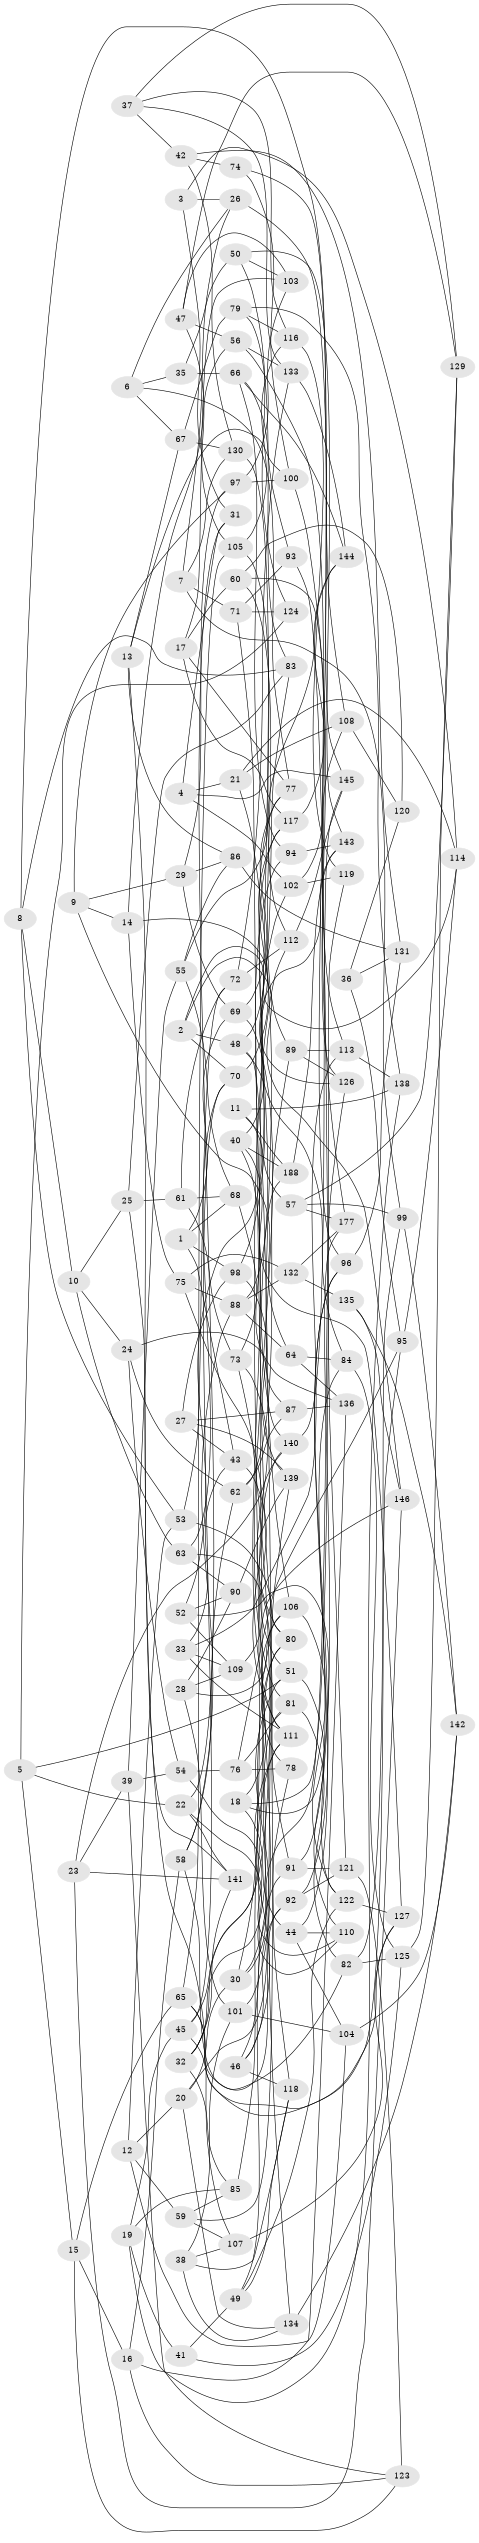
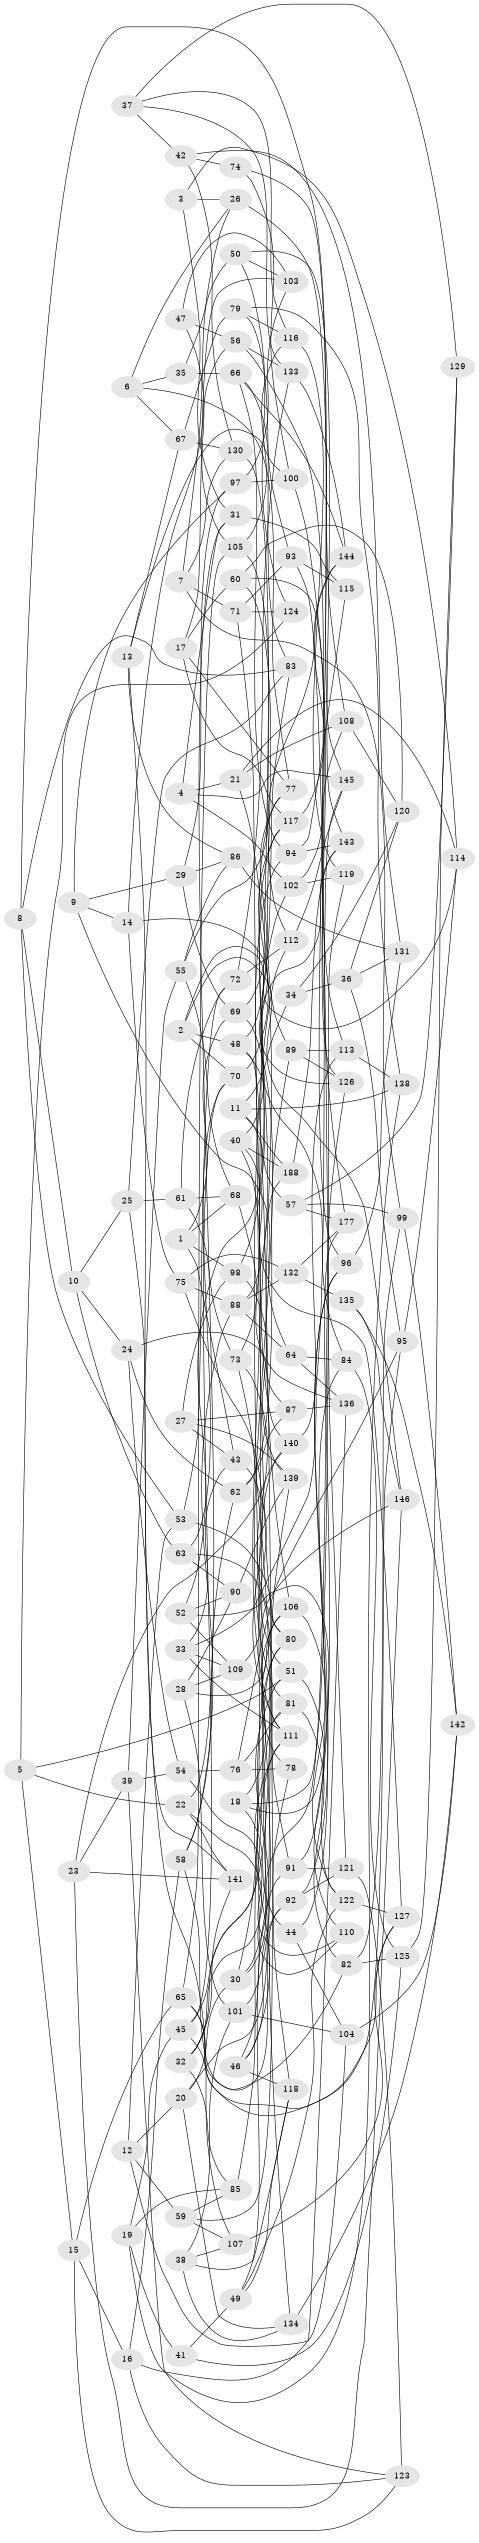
  graph {
    rankdir=LR
    node [color=gray90 style=filled]
    1
    43
    68
    69
    98
    51
    136
    77
    81
    102
    139
    2
    48
    70
    114
    146
    83
    118
    84
    117
    3
    26
    31
    96
+   115
    4
    21
    145
    108
    106
    119
    5
    124
    15
    22
    16
    65
    123
    110
    141
    6
    35
    67
    50
    66
    130
    79
    7
    71
    99
    80
    93
    142
    140
    8
    10
    53
    24
    25
    63
    78
    72
    120
    9
    14
    29
    64
    97
    56
    75
    126
    86
    100
    103
    54
    62
    87
    61
    90
    91
    11
+   34
    57
    n84 [label=188]
    138
    36
    n87 [label=177]
    129
    143
    12
    20
    59
    104
    30
    134
    107
    85
    13
    131
    127
    113
    133
    111
    88
    132
    58
    92
    105
    82
    17
    60
    89
    144
    18
    44
    122
    19
    41
    45
    49
    125
    95
    112
    23
    39
    55
    76
    73
    27
    28
    101
    109
    32
    33
    135
    94
    37
    42
    116
    74
    38
    40
    46
    121
    47
    52
    1 -- 43
    1 -- 68
    1 -- 69
    1 -- 98
    43 -- 51
    68 -- 136
    69 -- 77
    69 -- 81
    98 -- 102
    98 -- 139
    51 -- 110
    81 -- 82
    102 -- 108
    102 -- 119
    2 -- 48
    2 -- 70
    2 -- 114
    2 -- 146
    48 -- 83
    48 -- 118
    48 -- 84
    70 -- 117
    84 -- 125
    117 -- 144
    3 -- 114
    3 -- 26
    3 -- 31
    26 -- 96
+   31 -- 115
    96 -- 131
    4 -- 102
    4 -- 31
    4 -- 21
    4 -- 145
    21 -- 114
    21 -- 108
    21 -- 106
    108 -- 120
    106 -- 122
    5 -- 51
    5 -- 124
    5 -- 15
    5 -- 22
    15 -- 16
    15 -- 65
    15 -- 123
    22 -- 31
    22 -- 110
    22 -- 141
    16 -- 136
    16 -- 123
    16 -- 58
    65 -- 127
    65 -- 92
    65 -- 105
    6 -- 77
    6 -- 26
    6 -- 35
    6 -- 67
    35 -- 50
    35 -- 66
    67 -- 130
    67 -- 79
    50 -- 124
    50 -- 103
    50 -- 143
    66 -- 93
    66 -- 144
    66 -- 94
    130 -- 140
    79 -- 83
    79 -- 138
    79 -- 116
    7 -- 26
    7 -- 130
    7 -- 71
    7 -- 99
    71 -- 124
    71 -- 80
    71 -- 93
    99 -- 142
+   93 -- 115
    93 -- 121
    140 -- 145
    8 -- 83
    8 -- 108
    8 -- 10
    8 -- 53
    10 -- 24
    10 -- 25
    10 -- 63
    53 -- 78
    53 -- 72
    24 -- 54
    24 -- 62
    24 -- 87
    25 -- 83
    25 -- 141
    25 -- 61
    63 -- 70
    63 -- 90
    63 -- 91
    72 -- 133
    72 -- 112
    9 -- 14
    9 -- 29
    9 -- 64
    9 -- 97
    14 -- 56
    14 -- 75
    14 -- 126
    29 -- 69
    29 -- 97
    29 -- 86
    64 -- 136
    64 -- 84
    97 -- 100
    97 -- 103
    56 -- 113
    56 -- 133
    75 -- 111
    75 -- 88
    75 -- 132
    86 -- 131
    100 -- n87
    54 -- 110
    54 -- 76
    62 -- 87
    62 -- 89
    87 -- 136
    61 -- 68
    61 -- 72
    61 -- 73
    90 -- 139
    91 -- 96
    91 -- 121
+   11 -- 34
    11 -- 57
    11 -- n84
    11 -- 138
+   34 -- 120
+   34 -- 36
    57 -- 99
    57 -- n87
    57 -- 129
    n84 -- 143
    36 -- 120
    36 -- 131
    36 -- 95
    12 -- 53
    12 -- 20
    12 -- 59
    12 -- 104
    20 -- 81
    20 -- 30
    20 -- 134
    59 -- 78
    59 -- 107
    59 -- 85
    104 -- 142
    30 -- 51
    30 -- 126
    30 -- 112
    134 -- 142
    107 -- 127
    85 -- 111
    13 -- 67
    13 -- 86
    13 -- 100
    13 -- 107
    113 -- 138
    133 -- 144
    88 -- 117
    88 -- 64
    88 -- 132
    132 -- n87
    132 -- 135
    58 -- 62
    58 -- 88
    58 -- 82
    92 -- 96
    92 -- 121
    105 -- 112
    105 -- 116
    82 -- 99
    82 -- 125
    17 -- 77
    17 -- 117
    17 -- 103
    17 -- 60
    60 -- 120
    60 -- 126
    60 -- 89
    89 -- 126
    89 -- 113
    18 -- 106
    18 -- 119
    18 -- n87
    18 -- 44
    44 -- 84
-   44 -- 110
    44 -- 104
    122 -- 127
    19 -- 138
    19 -- 85
    19 -- 41
    19 -- 45
    41 -- 49
    41 -- 125
    45 -- 139
    45 -- 70
    45 -- 95
    49 -- 118
    49 -- 91
    49 -- 122
    125 -- 129
    95 -- 114
    112 -- 145
    23 -- 146
    23 -- 141
    23 -- 140
    23 -- 39
    39 -- 123
    39 -- 54
    39 -- 55
    55 -- 68
    55 -- 86
    55 -- 144
    76 -- 81
    76 -- 78
    76 -- 95
    73 -- 80
    73 -- 134
    73 -- 94
    27 -- 43
    27 -- 98
    27 -- 139
    27 -- 87
    28 -- 106
    28 -- 90
    28 -- 101
    28 -- 109
    101 -- 140
    101 -- 104
    109 -- 146
    32 -- 141
    32 -- 80
    32 -- n84
    32 -- 85
    33 -- 43
    33 -- 113
    33 -- 111
    33 -- 109
    135 -- 146
    135 -- 142
+   94 -- 115
    94 -- 143
    37 -- 129
    37 -- 133
    37 -- 42
    37 -- 116
    42 -- 130
    42 -- 131
    42 -- 74
    116 -- 119
    74 -- 145
    74 -- 100
    38 -- 118
    38 -- 134
    38 -- 107
    38 -- 101
    40 -- n84
    40 -- 143
    40 -- 127
    40 -- 111
    46 -- 118
    46 -- 80
    46 -- 111
    46 -- 92
    121 -- 123
    47 -- 56
    47 -- 103
-   47 -- 129
    47 -- 105
    52 -- 77
    52 -- 90
    52 -- 122
    52 -- 109
  }
